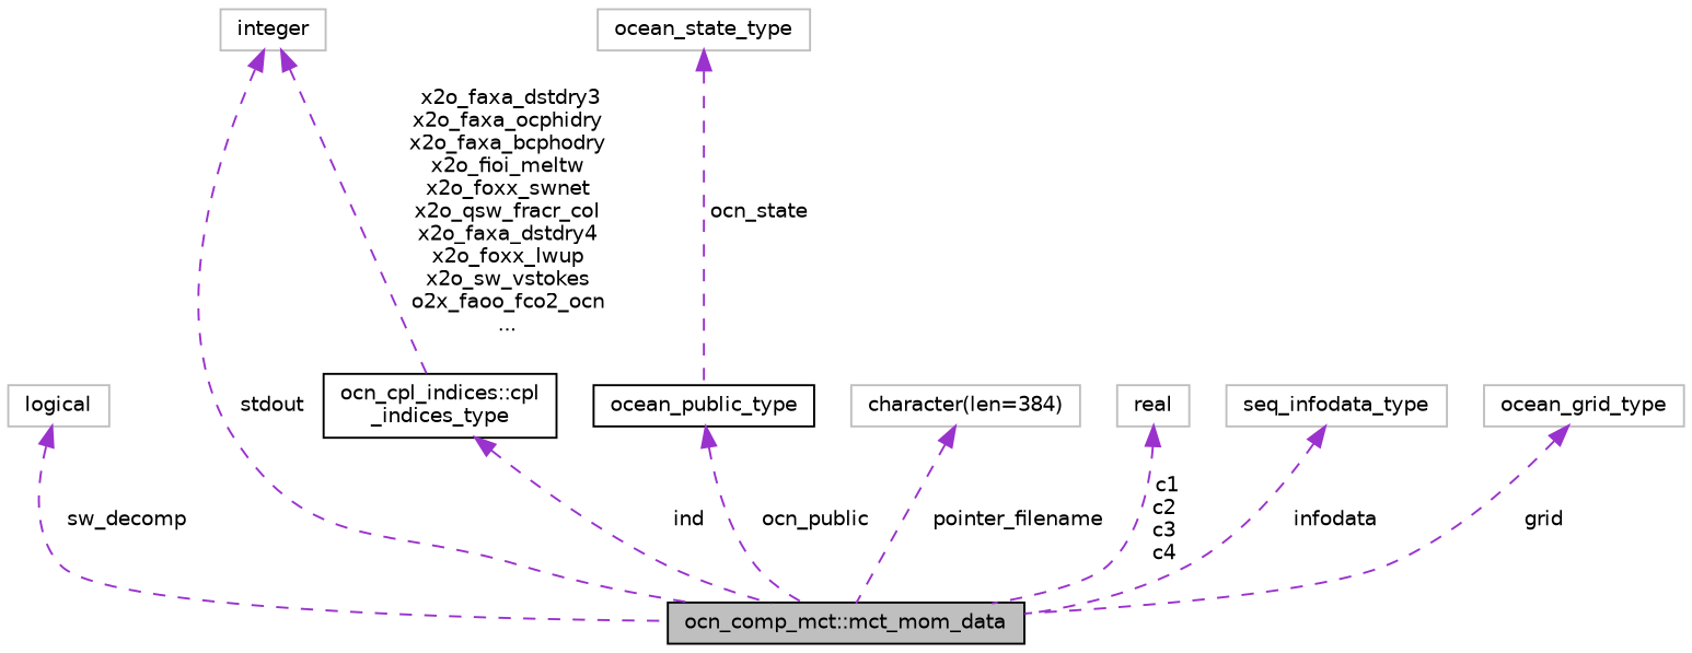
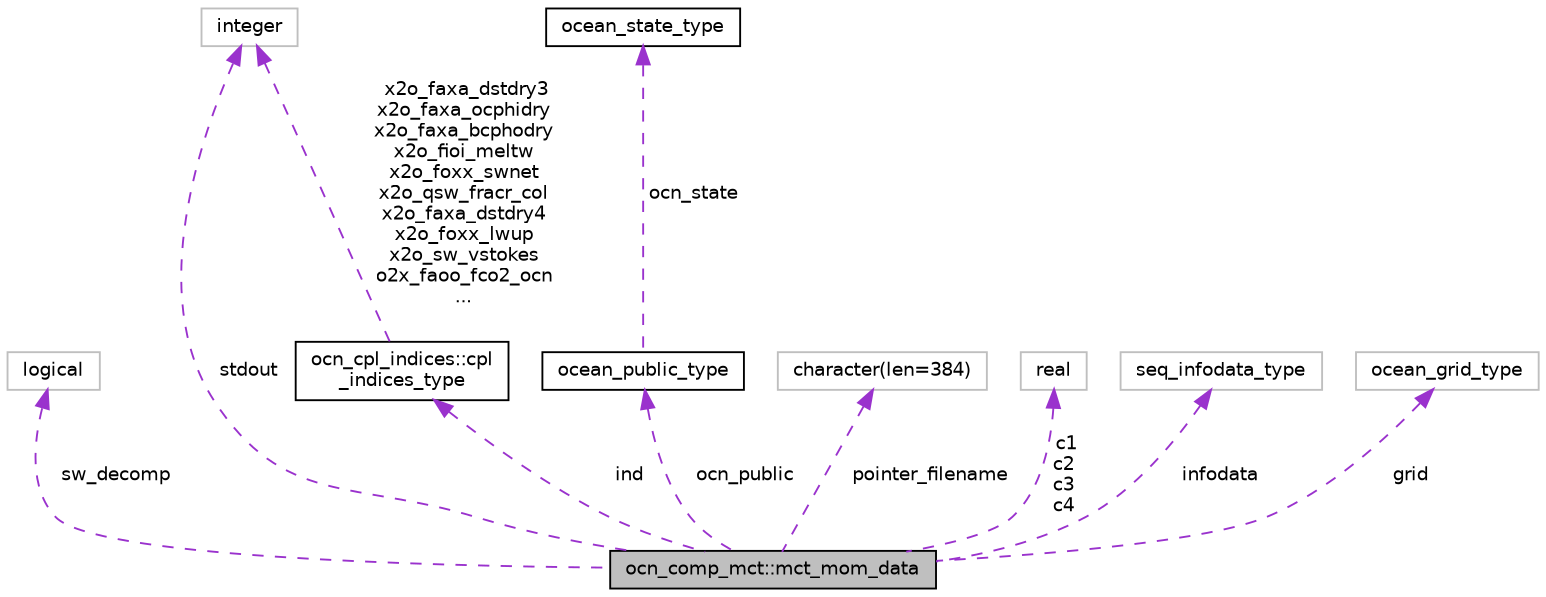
  digraph {
    rankdir=TB
    node [color=grey75 fillcolor=white fontname=Helvetica fontsize=10 shape=record style=filled]
    edge [color=darkorchid3 dir=back fontname=Helvetica fontsize=10 labelfontname=Helvetica labelfontsize=10 style=dashed]
    n1 [color=black fillcolor=grey75 fontcolor=black height=0.2 label="ocn_comp_mct::mct_mom_data" width=0.4]
    n2 [height=0.2 label=logical width=0.4]
    n3 [color=black height=0.2 label="ocn_cpl_indices::cpl\l_indices_type" width=0.4]
    n4 [height=0.2 label=integer width=0.4]
    n5 [color=black height=0.2 label=ocean_public_type width=0.4]
-   n6 [height=0.2 label=ocean_state_type width=0.4]
+   n6 [color=black height=0.2 label=ocean_state_type width=0.4]
    n7 [height=0.2 label="character(len=384)" width=0.4]
    n8 [height=0.2 label=real width=0.4]
    n9 [height=0.2 label=seq_infodata_type width=0.4]
    n10 [height=0.2 label=ocean_grid_type width=0.4]
    n2 -> n1 [label=" sw_decomp"]
    n3 -> n1 [label=" ind"]
    n4 -> n1 [label=" stdout"]
    n4 -> n3 [label=" x2o_faxa_dstdry3\nx2o_faxa_ocphidry\nx2o_faxa_bcphodry\nx2o_fioi_meltw\nx2o_foxx_swnet\nx2o_qsw_fracr_col\nx2o_faxa_dstdry4\nx2o_foxx_lwup\nx2o_sw_vstokes\no2x_faoo_fco2_ocn\n..."]
    n5 -> n1 [label=" ocn_public"]
    n6 -> n5 [label=" ocn_state"]
    n7 -> n1 [label=" pointer_filename"]
    n8 -> n1 [label=" c1\nc2\nc3\nc4"]
    n9 -> n1 [label=" infodata"]
    n10 -> n1 [label=" grid"]
  }
